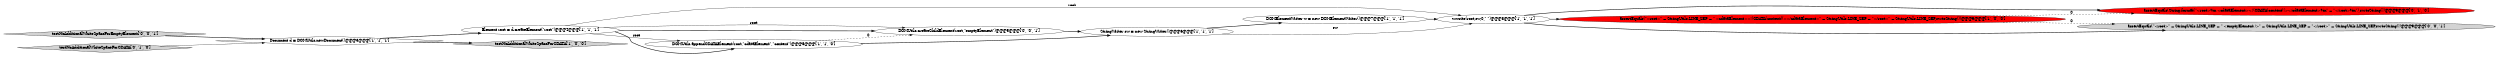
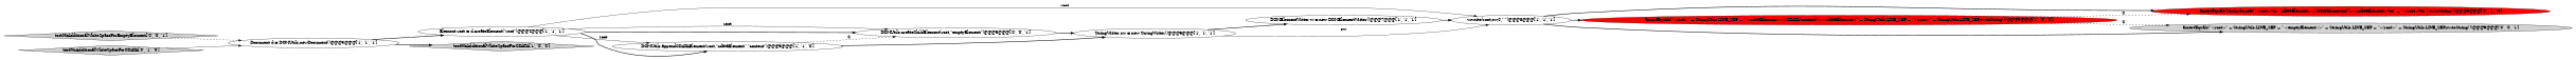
  digraph {
    rankdir=LR
    node [fillcolor=white shape=ellipse style=filled]
    edge [style=bold]
    n1 [label="Element root = d.createElement(\"root\")@@@4@@@['1', '1', '1']"]
    n2 [label="w.write(root,sw,0,\" \")@@@8@@@['1', '1', '1']"]
    n3 [label="DOMUtils.appendCDATAElement(root,\"cdataElement\",\"content\")@@@5@@@['1', '1', '0']"]
    n4 [label="DOMUtils.createChildElement(root,\"emptyElement\")@@@5@@@['0', '0', '1']"]
    n5 [fillcolor=red label="assertEquals(String.format(\"<root>%n <cdataElement><!(CDATA(content((></cdataElement>%n\" + \"</root>%n\"),sw.toString())@@@9@@@['0', '1', '0']"]
    n6 [fillcolor=lightgray label="assertEquals(\"<root>\" + StringUtils.LINE_SEP + \" <emptyElement />\" + StringUtils.LINE_SEP + \"</root>\" + StringUtils.LINE_SEP,sw.toString())@@@9@@@['0', '0', '1']"]
    n7 [fillcolor=red label="assertEquals(\"<root>\" + StringUtils.LINE_SEP + \" <cdataElement><!(CDATA(content((></cdataElement>\" + StringUtils.LINE_SEP + \"</root>\" + StringUtils.LINE_SEP,sw.toString())@@@9@@@['1', '0', '0']"]
    n8 [label="StringWriter sw = new StringWriter()@@@6@@@['1', '1', '1']"]
-   n9 [label="Document d = DOMUtils.newDocument()@@@3@@@['1', '1', '1']" shape=diamond]
+   n9 [label="Document d = DOMUtils.newDocument()@@@3@@@['1', '1', '1']"]
    n10 [fillcolor=lightgray label="testNoAdditionalWhiteSpaceForCDATA['1', '0', '0']" shape=diamond]
    n11 [label="DOMElementWriter w = new DOMElementWriter()@@@7@@@['1', '1', '1']"]
    n12 [fillcolor=lightgray label="testNoAdditionalWhiteSpaceForEmptyElement['0', '0', '1']" shape=diamond]
    n13 [fillcolor=lightgray label="testNoAdditionalWhiteSpaceForCDATA['0', '1', '0']" shape=diamond]
    n1 -> n2 [label=root style=solid]
    n1 -> n3
    n1 -> n3 [label=root style=solid]
    n1 -> n4 [label=root style=solid]
    n1 -> n4
    n2 -> n5
    n2 -> n6
    n2 -> n7
    n3 -> n4 [label=0 style=dashed]
    n3 -> n8
    n4 -> n8
    n7 -> n5 [label=0 style=dashed]
    n7 -> n6 [label=0 style=dashed]
    n8 -> n2 [label=sw style=solid]
    n8 -> n11
    n9 -> n1
    n9 -> n10
    n11 -> n2
-   n12 -> n9
+   n12 -> n9 [style=dashed]
    n13 -> n9 [style=solid]
  }
